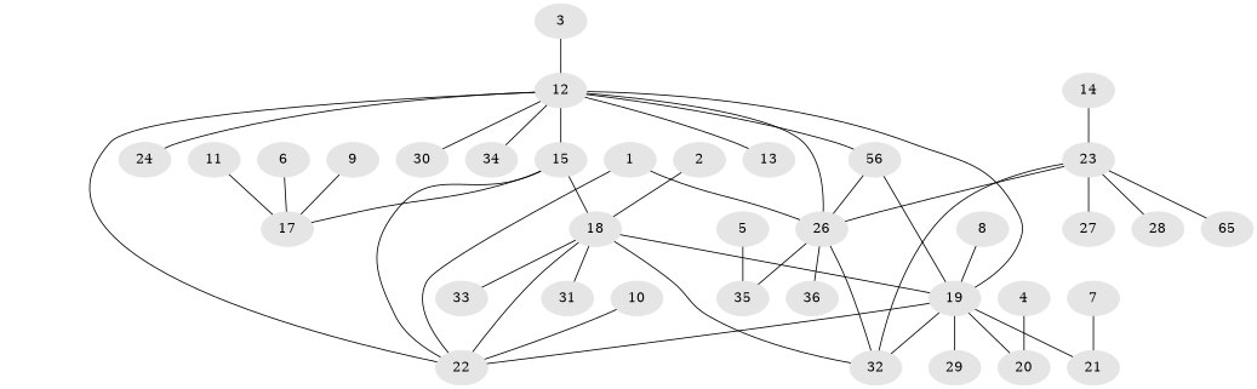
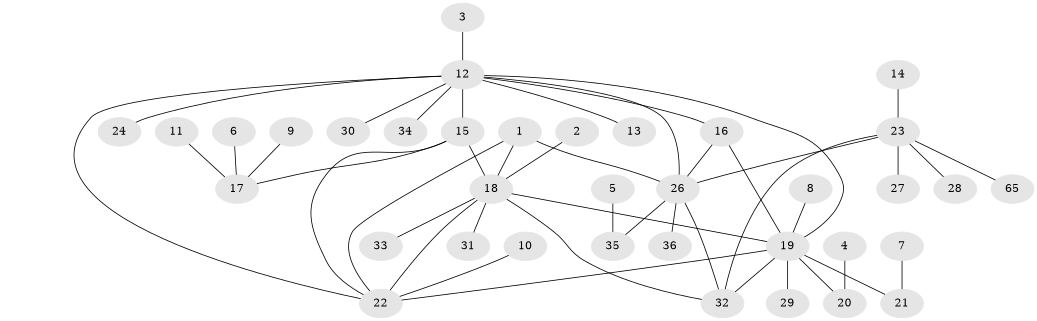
  graph {
    node [color=gray90 style=filled]
    edge [weight=1.0]
    1
    18
    22
    26
    19
    31
    32
    33
    35
    36
    2
    3
    12
    13
    15
-   16 [label=56]
+   16
    24
    30
    34
    4
    20
    5
    6
    17
    7
    21
    8
    29
    9
    10
    11
    14
    23
    n34 [label=65]
    27
    28
+   1 -- 18 [weight=2.0]
    1 -- 22
    1 -- 26
    18 -- 22
    18 -- 19
    18 -- 31
    18 -- 32
    18 -- 33
    26 -- 32
    26 -- 35
    26 -- 36
    19 -- 22
    19 -- 32
    19 -- 20
    19 -- 21
    19 -- 29 [weight=2.0]
    2 -- 18
    3 -- 12
    12 -- 22
    12 -- 26
    12 -- 19
    12 -- 13
    12 -- 15 [weight=2.0]
    12 -- 16
    12 -- 24
    12 -- 30
    12 -- 34
    15 -- 18 [weight=2.0]
    15 -- 22
    15 -- 17
    16 -- 26
    16 -- 19
    4 -- 20
    5 -- 35
    6 -- 17
    7 -- 21
    8 -- 19
    9 -- 17
    10 -- 22
    11 -- 17
    14 -- 23
    23 -- 26
    23 -- 32
    23 -- n34
    23 -- 27
    23 -- 28
  }
